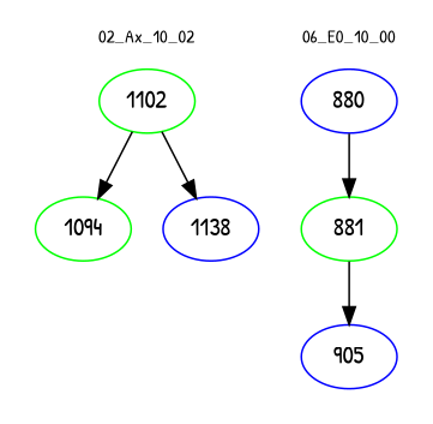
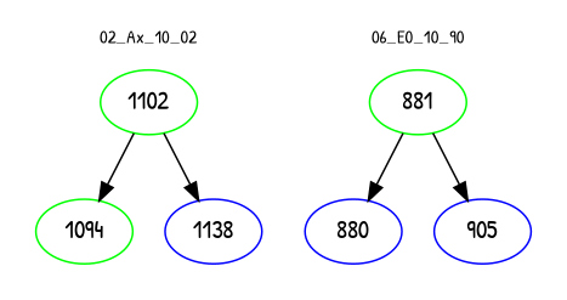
  digraph {
    fontname="Patrick Hand"
    node [color=green fontname="Patrick Hand"]
    edge [color=black fontname="Patrick Hand"]
    n1 [label=1102]
    n2 [label=1094]
    n3 [color=blue label=1138]
    n4 [label=881]
    n5 [color=blue label=880]
    n6 [color=blue label=905]
    subgraph cluster_1 {
      color=white
      fontsize=10
      label="02_Ax_10_02"
      n1
      n2
      n3
    }
    subgraph cluster_2 {
      color=white
      fontsize=10
-     label="06_E0_10_00"
+     label="06_E0_10_90"
      n4
      n5
      n6
    }
    n1 -> n2
    n1 -> n3
-   n5 -> n4
+   n4 -> n5
    n4 -> n6
  }
